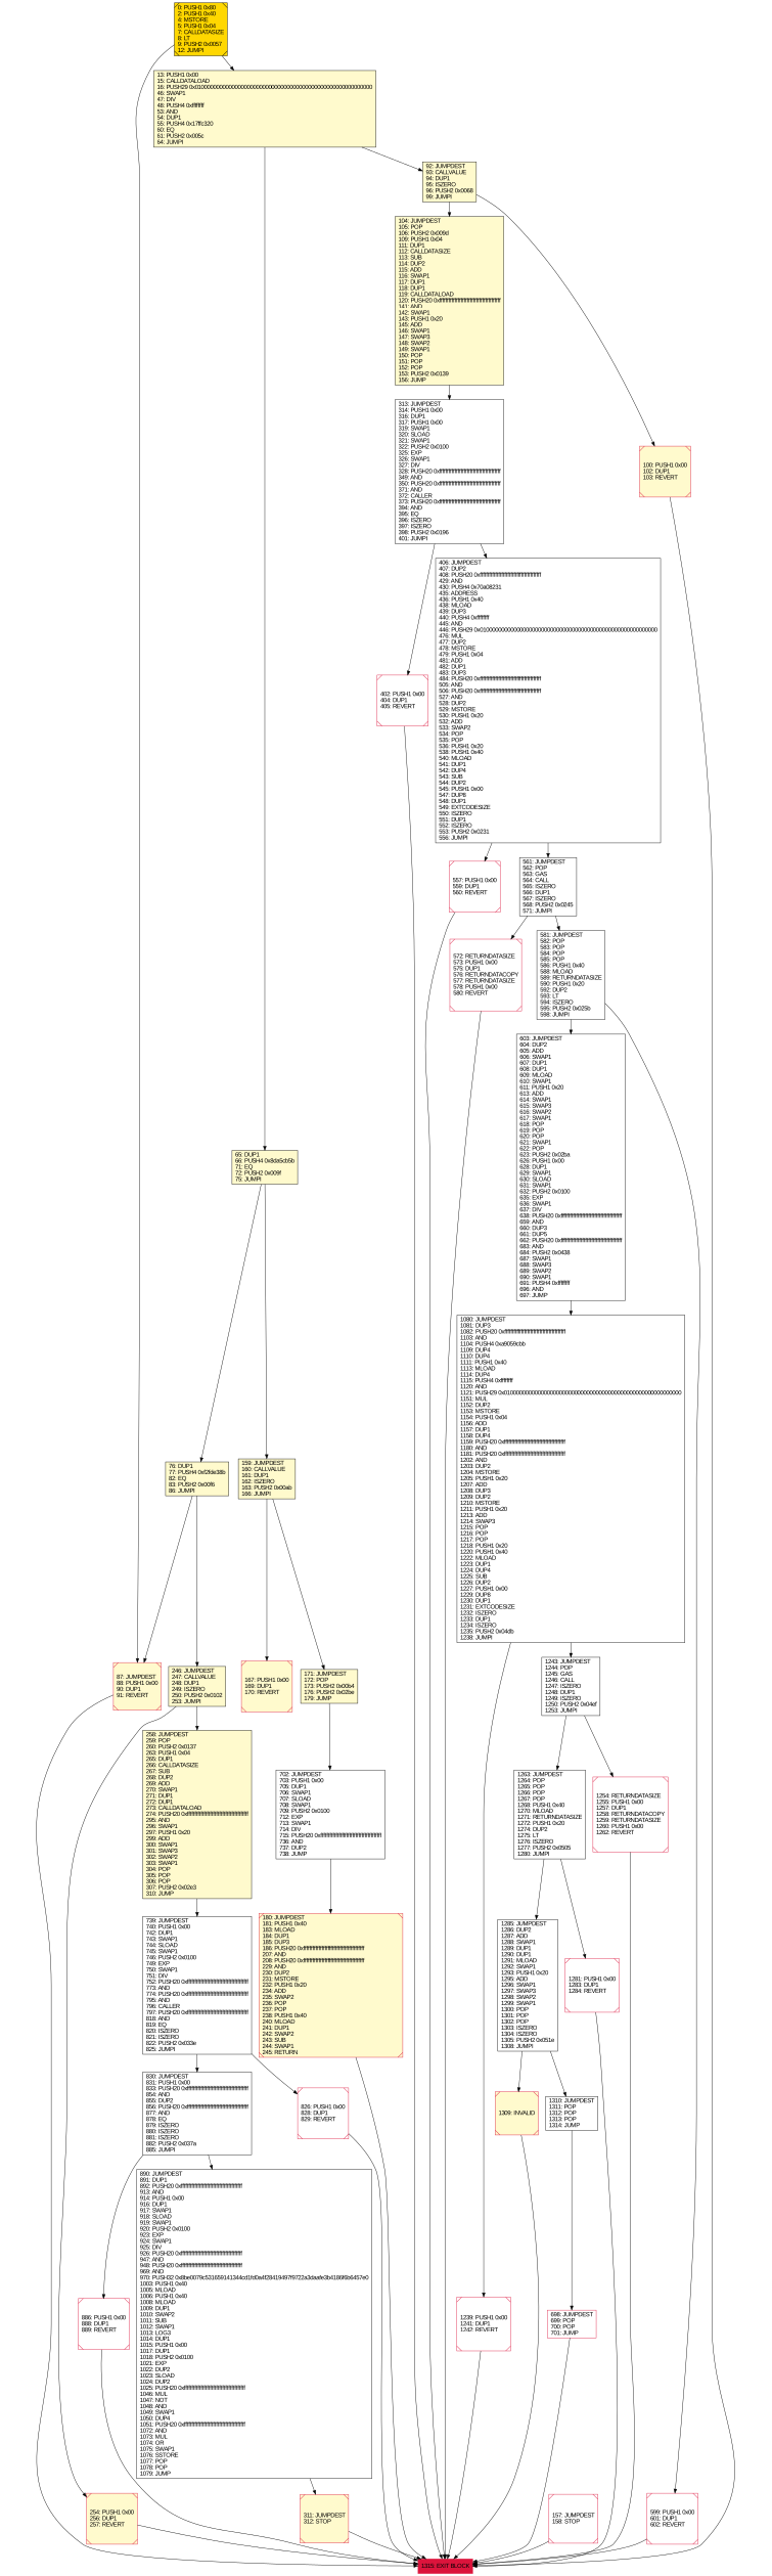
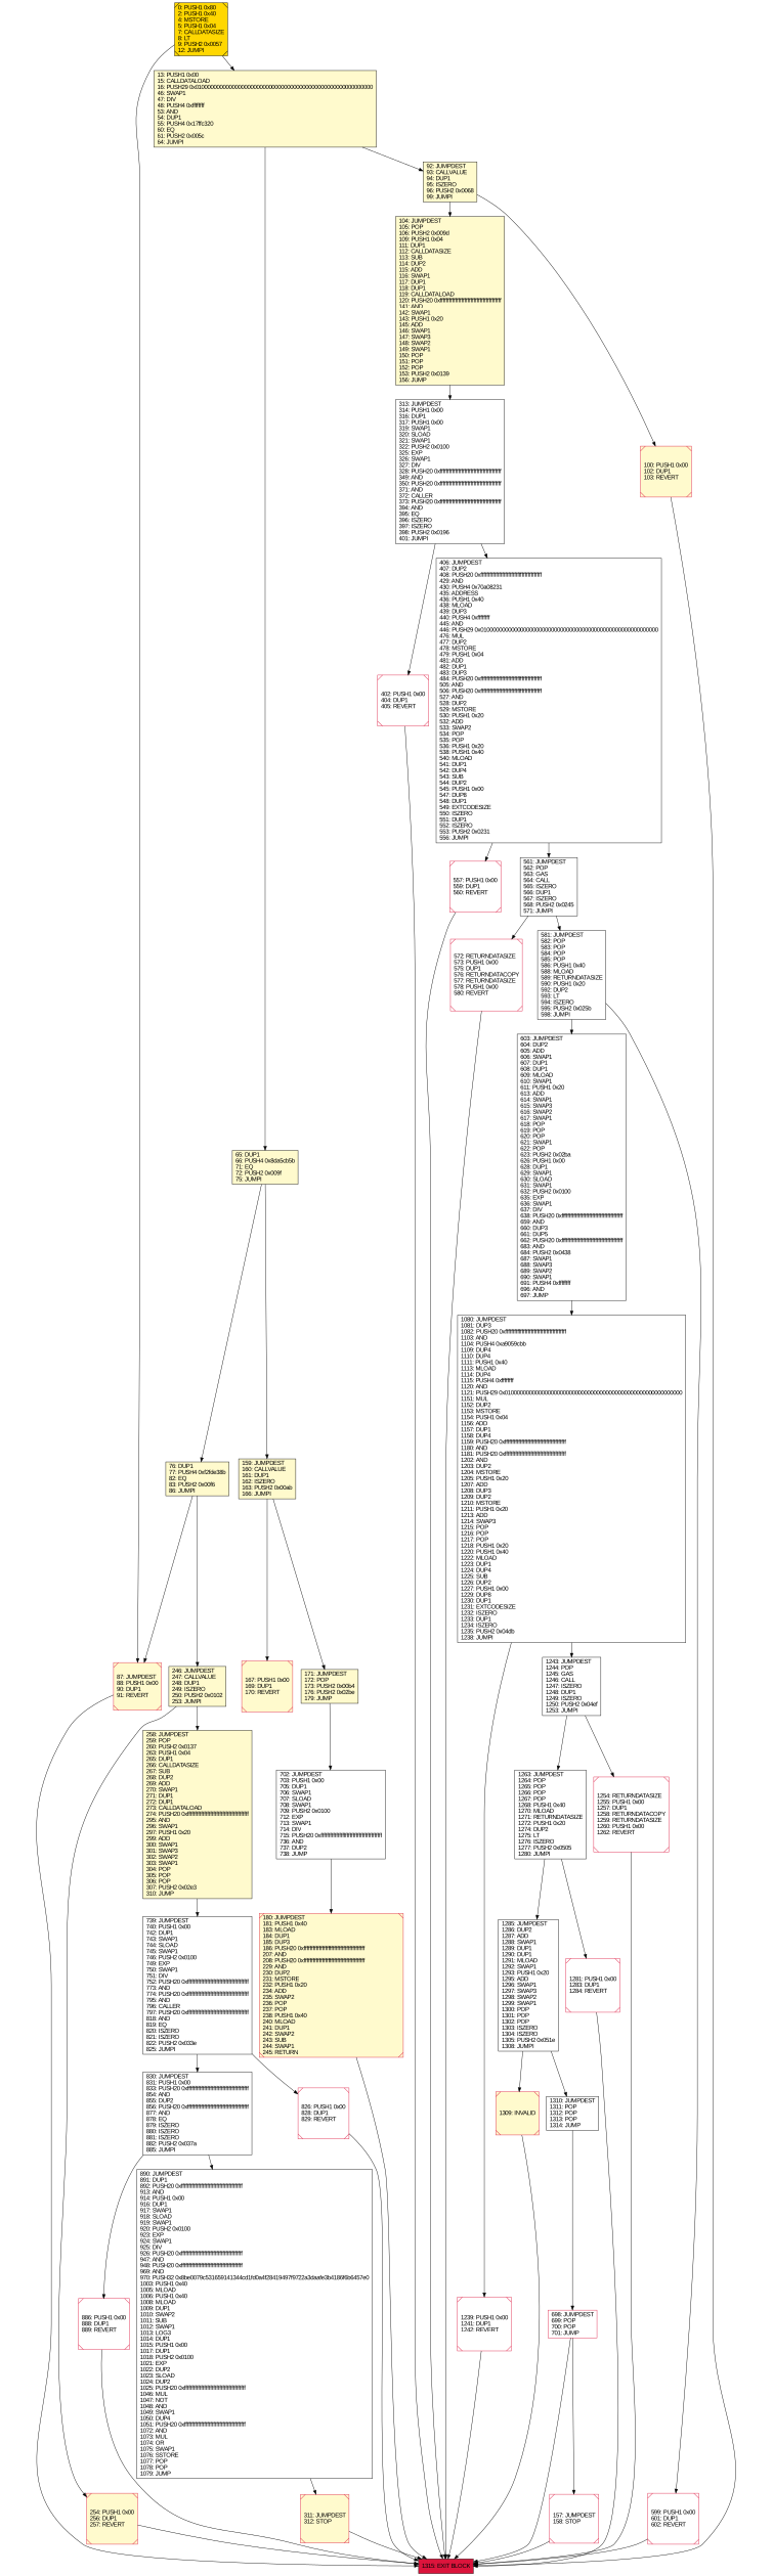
  digraph {
    rankdir=UD
    node [color=black fillcolor=white fontcolor=black fontname=arial shape=box style=filled]
    n1 [fillcolor=lemonchiffon label="76: DUP1\l77: PUSH4 0xf2fde38b\l82: EQ\l83: PUSH2 0x00f6\l86: JUMPI\l"]
    n2 [color=crimson fillcolor=lemonchiffon label="87: JUMPDEST\l88: PUSH1 0x00\l90: DUP1\l91: REVERT\l" shape=Msquare]
    n3 [fillcolor=lemonchiffon label="246: JUMPDEST\l247: CALLVALUE\l248: DUP1\l249: ISZERO\l250: PUSH2 0x0102\l253: JUMPI\l"]
-   n4 [color=crimson fillcolor=crimson label="1315: EXIT BLOCK\l"]
+   n4 [fillcolor=crimson label="1315: EXIT BLOCK\l"]
    n5 [color=crimson fillcolor=lemonchiffon label="254: PUSH1 0x00\l256: DUP1\l257: REVERT\l" shape=Msquare]
    n6 [fillcolor=lemonchiffon label="258: JUMPDEST\l259: POP\l260: PUSH2 0x0137\l263: PUSH1 0x04\l265: DUP1\l266: CALLDATASIZE\l267: SUB\l268: DUP2\l269: ADD\l270: SWAP1\l271: DUP1\l272: DUP1\l273: CALLDATALOAD\l274: PUSH20 0xffffffffffffffffffffffffffffffffffffffff\l295: AND\l296: SWAP1\l297: PUSH1 0x20\l299: ADD\l300: SWAP1\l301: SWAP3\l302: SWAP2\l303: SWAP1\l304: POP\l305: POP\l306: POP\l307: PUSH2 0x02e3\l310: JUMP\l"]
    n7 [label="739: JUMPDEST\l740: PUSH1 0x00\l742: DUP1\l743: SWAP1\l744: SLOAD\l745: SWAP1\l746: PUSH2 0x0100\l749: EXP\l750: SWAP1\l751: DIV\l752: PUSH20 0xffffffffffffffffffffffffffffffffffffffff\l773: AND\l774: PUSH20 0xffffffffffffffffffffffffffffffffffffffff\l795: AND\l796: CALLER\l797: PUSH20 0xffffffffffffffffffffffffffffffffffffffff\l818: AND\l819: EQ\l820: ISZERO\l821: ISZERO\l822: PUSH2 0x033e\l825: JUMPI\l"]
    n8 [color=crimson label="826: PUSH1 0x00\l828: DUP1\l829: REVERT\l" shape=Msquare]
    n9 [label="830: JUMPDEST\l831: PUSH1 0x00\l833: PUSH20 0xffffffffffffffffffffffffffffffffffffffff\l854: AND\l855: DUP2\l856: PUSH20 0xffffffffffffffffffffffffffffffffffffffff\l877: AND\l878: EQ\l879: ISZERO\l880: ISZERO\l881: ISZERO\l882: PUSH2 0x037a\l885: JUMPI\l"]
    n10 [label="890: JUMPDEST\l891: DUP1\l892: PUSH20 0xffffffffffffffffffffffffffffffffffffffff\l913: AND\l914: PUSH1 0x00\l916: DUP1\l917: SWAP1\l918: SLOAD\l919: SWAP1\l920: PUSH2 0x0100\l923: EXP\l924: SWAP1\l925: DIV\l926: PUSH20 0xffffffffffffffffffffffffffffffffffffffff\l947: AND\l948: PUSH20 0xffffffffffffffffffffffffffffffffffffffff\l969: AND\l970: PUSH32 0x8be0079c531659141344cd1fd0a4f28419497f9722a3daafe3b4186f6b6457e0\l1003: PUSH1 0x40\l1005: MLOAD\l1006: PUSH1 0x40\l1008: MLOAD\l1009: DUP1\l1010: SWAP2\l1011: SUB\l1012: SWAP1\l1013: LOG3\l1014: DUP1\l1015: PUSH1 0x00\l1017: DUP1\l1018: PUSH2 0x0100\l1021: EXP\l1022: DUP2\l1023: SLOAD\l1024: DUP2\l1025: PUSH20 0xffffffffffffffffffffffffffffffffffffffff\l1046: MUL\l1047: NOT\l1048: AND\l1049: SWAP1\l1050: DUP4\l1051: PUSH20 0xffffffffffffffffffffffffffffffffffffffff\l1072: AND\l1073: MUL\l1074: OR\l1075: SWAP1\l1076: SSTORE\l1077: POP\l1078: POP\l1079: JUMP\l"]
    n11 [color=crimson label="886: PUSH1 0x00\l888: DUP1\l889: REVERT\l" shape=Msquare]
    n12 [label="313: JUMPDEST\l314: PUSH1 0x00\l316: DUP1\l317: PUSH1 0x00\l319: SWAP1\l320: SLOAD\l321: SWAP1\l322: PUSH2 0x0100\l325: EXP\l326: SWAP1\l327: DIV\l328: PUSH20 0xffffffffffffffffffffffffffffffffffffffff\l349: AND\l350: PUSH20 0xffffffffffffffffffffffffffffffffffffffff\l371: AND\l372: CALLER\l373: PUSH20 0xffffffffffffffffffffffffffffffffffffffff\l394: AND\l395: EQ\l396: ISZERO\l397: ISZERO\l398: PUSH2 0x0196\l401: JUMPI\l"]
    n13 [label="406: JUMPDEST\l407: DUP2\l408: PUSH20 0xffffffffffffffffffffffffffffffffffffffff\l429: AND\l430: PUSH4 0x70a08231\l435: ADDRESS\l436: PUSH1 0x40\l438: MLOAD\l439: DUP3\l440: PUSH4 0xffffffff\l445: AND\l446: PUSH29 0x0100000000000000000000000000000000000000000000000000000000\l476: MUL\l477: DUP2\l478: MSTORE\l479: PUSH1 0x04\l481: ADD\l482: DUP1\l483: DUP3\l484: PUSH20 0xffffffffffffffffffffffffffffffffffffffff\l505: AND\l506: PUSH20 0xffffffffffffffffffffffffffffffffffffffff\l527: AND\l528: DUP2\l529: MSTORE\l530: PUSH1 0x20\l532: ADD\l533: SWAP2\l534: POP\l535: POP\l536: PUSH1 0x20\l538: PUSH1 0x40\l540: MLOAD\l541: DUP1\l542: DUP4\l543: SUB\l544: DUP2\l545: PUSH1 0x00\l547: DUP8\l548: DUP1\l549: EXTCODESIZE\l550: ISZERO\l551: DUP1\l552: ISZERO\l553: PUSH2 0x0231\l556: JUMPI\l"]
    n14 [color=crimson label="402: PUSH1 0x00\l404: DUP1\l405: REVERT\l" shape=Msquare]
    n15 [color=crimson label="557: PUSH1 0x00\l559: DUP1\l560: REVERT\l" shape=Msquare]
    n16 [label="561: JUMPDEST\l562: POP\l563: GAS\l564: CALL\l565: ISZERO\l566: DUP1\l567: ISZERO\l568: PUSH2 0x0245\l571: JUMPI\l"]
    n17 [fillcolor=lemonchiffon label="104: JUMPDEST\l105: POP\l106: PUSH2 0x009d\l109: PUSH1 0x04\l111: DUP1\l112: CALLDATASIZE\l113: SUB\l114: DUP2\l115: ADD\l116: SWAP1\l117: DUP1\l118: DUP1\l119: CALLDATALOAD\l120: PUSH20 0xffffffffffffffffffffffffffffffffffffffff\l141: AND\l142: SWAP1\l143: PUSH1 0x20\l145: ADD\l146: SWAP1\l147: SWAP3\l148: SWAP2\l149: SWAP1\l150: POP\l151: POP\l152: POP\l153: PUSH2 0x0139\l156: JUMP\l"]
    n18 [color=crimson fillcolor=lemonchiffon label="100: PUSH1 0x00\l102: DUP1\l103: REVERT\l" shape=Msquare]
    n19 [label="581: JUMPDEST\l582: POP\l583: POP\l584: POP\l585: POP\l586: PUSH1 0x40\l588: MLOAD\l589: RETURNDATASIZE\l590: PUSH1 0x20\l592: DUP2\l593: LT\l594: ISZERO\l595: PUSH2 0x025b\l598: JUMPI\l"]
    n20 [label="603: JUMPDEST\l604: DUP2\l605: ADD\l606: SWAP1\l607: DUP1\l608: DUP1\l609: MLOAD\l610: SWAP1\l611: PUSH1 0x20\l613: ADD\l614: SWAP1\l615: SWAP3\l616: SWAP2\l617: SWAP1\l618: POP\l619: POP\l620: POP\l621: SWAP1\l622: POP\l623: PUSH2 0x02ba\l626: PUSH1 0x00\l628: DUP1\l629: SWAP1\l630: SLOAD\l631: SWAP1\l632: PUSH2 0x0100\l635: EXP\l636: SWAP1\l637: DIV\l638: PUSH20 0xffffffffffffffffffffffffffffffffffffffff\l659: AND\l660: DUP3\l661: DUP5\l662: PUSH20 0xffffffffffffffffffffffffffffffffffffffff\l683: AND\l684: PUSH2 0x0438\l687: SWAP1\l688: SWAP3\l689: SWAP2\l690: SWAP1\l691: PUSH4 0xffffffff\l696: AND\l697: JUMP\l"]
    n21 [color=crimson label="599: PUSH1 0x00\l601: DUP1\l602: REVERT\l" shape=Msquare]
    n22 [label="1080: JUMPDEST\l1081: DUP3\l1082: PUSH20 0xffffffffffffffffffffffffffffffffffffffff\l1103: AND\l1104: PUSH4 0xa9059cbb\l1109: DUP4\l1110: DUP4\l1111: PUSH1 0x40\l1113: MLOAD\l1114: DUP4\l1115: PUSH4 0xffffffff\l1120: AND\l1121: PUSH29 0x0100000000000000000000000000000000000000000000000000000000\l1151: MUL\l1152: DUP2\l1153: MSTORE\l1154: PUSH1 0x04\l1156: ADD\l1157: DUP1\l1158: DUP4\l1159: PUSH20 0xffffffffffffffffffffffffffffffffffffffff\l1180: AND\l1181: PUSH20 0xffffffffffffffffffffffffffffffffffffffff\l1202: AND\l1203: DUP2\l1204: MSTORE\l1205: PUSH1 0x20\l1207: ADD\l1208: DUP3\l1209: DUP2\l1210: MSTORE\l1211: PUSH1 0x20\l1213: ADD\l1214: SWAP3\l1215: POP\l1216: POP\l1217: POP\l1218: PUSH1 0x20\l1220: PUSH1 0x40\l1222: MLOAD\l1223: DUP1\l1224: DUP4\l1225: SUB\l1226: DUP2\l1227: PUSH1 0x00\l1229: DUP8\l1230: DUP1\l1231: EXTCODESIZE\l1232: ISZERO\l1233: DUP1\l1234: ISZERO\l1235: PUSH2 0x04db\l1238: JUMPI\l"]
    n23 [color=crimson fillcolor=lemonchiffon label="167: PUSH1 0x00\l169: DUP1\l170: REVERT\l" shape=Msquare]
    n24 [fillcolor=lemonchiffon label="13: PUSH1 0x00\l15: CALLDATALOAD\l16: PUSH29 0x0100000000000000000000000000000000000000000000000000000000\l46: SWAP1\l47: DIV\l48: PUSH4 0xffffffff\l53: AND\l54: DUP1\l55: PUSH4 0x17ffc320\l60: EQ\l61: PUSH2 0x005c\l64: JUMPI\l"]
    n25 [fillcolor=lemonchiffon label="92: JUMPDEST\l93: CALLVALUE\l94: DUP1\l95: ISZERO\l96: PUSH2 0x0068\l99: JUMPI\l"]
    n26 [fillcolor=lemonchiffon label="65: DUP1\l66: PUSH4 0x8da5cb5b\l71: EQ\l72: PUSH2 0x009f\l75: JUMPI\l"]
    n27 [fillcolor=lemonchiffon label="159: JUMPDEST\l160: CALLVALUE\l161: DUP1\l162: ISZERO\l163: PUSH2 0x00ab\l166: JUMPI\l"]
    n28 [label="702: JUMPDEST\l703: PUSH1 0x00\l705: DUP1\l706: SWAP1\l707: SLOAD\l708: SWAP1\l709: PUSH2 0x0100\l712: EXP\l713: SWAP1\l714: DIV\l715: PUSH20 0xffffffffffffffffffffffffffffffffffffffff\l736: AND\l737: DUP2\l738: JUMP\l"]
    n29 [color=crimson fillcolor=lemonchiffon label="180: JUMPDEST\l181: PUSH1 0x40\l183: MLOAD\l184: DUP1\l185: DUP3\l186: PUSH20 0xffffffffffffffffffffffffffffffffffffffff\l207: AND\l208: PUSH20 0xffffffffffffffffffffffffffffffffffffffff\l229: AND\l230: DUP2\l231: MSTORE\l232: PUSH1 0x20\l234: ADD\l235: SWAP2\l236: POP\l237: POP\l238: PUSH1 0x40\l240: MLOAD\l241: DUP1\l242: SWAP2\l243: SUB\l244: SWAP1\l245: RETURN\l" shape=Msquare]
    n30 [color=crimson fillcolor=lemonchiffon label="311: JUMPDEST\l312: STOP\l" shape=Msquare]
    n31 [color=crimson label="157: JUMPDEST\l158: STOP\l" shape=Msquare]
    n32 [label="1243: JUMPDEST\l1244: POP\l1245: GAS\l1246: CALL\l1247: ISZERO\l1248: DUP1\l1249: ISZERO\l1250: PUSH2 0x04ef\l1253: JUMPI\l"]
    n33 [color=crimson label="1239: PUSH1 0x00\l1241: DUP1\l1242: REVERT\l" shape=Msquare]
    n34 [color=crimson label="572: RETURNDATASIZE\l573: PUSH1 0x00\l575: DUP1\l576: RETURNDATACOPY\l577: RETURNDATASIZE\l578: PUSH1 0x00\l580: REVERT\l" shape=Msquare]
    n35 [fillcolor=lemonchiffon label="171: JUMPDEST\l172: POP\l173: PUSH2 0x00b4\l176: PUSH2 0x02be\l179: JUMP\l"]
    n36 [color=crimson label="1281: PUSH1 0x00\l1283: DUP1\l1284: REVERT\l" shape=Msquare]
    n37 [color=crimson fillcolor=lemonchiffon label="1309: INVALID\l" shape=Msquare]
    n38 [label="1263: JUMPDEST\l1264: POP\l1265: POP\l1266: POP\l1267: POP\l1268: PUSH1 0x40\l1270: MLOAD\l1271: RETURNDATASIZE\l1272: PUSH1 0x20\l1274: DUP2\l1275: LT\l1276: ISZERO\l1277: PUSH2 0x0505\l1280: JUMPI\l"]
    n39 [color=crimson label="1254: RETURNDATASIZE\l1255: PUSH1 0x00\l1257: DUP1\l1258: RETURNDATACOPY\l1259: RETURNDATASIZE\l1260: PUSH1 0x00\l1262: REVERT\l" shape=Msquare]
    n40 [label="1285: JUMPDEST\l1286: DUP2\l1287: ADD\l1288: SWAP1\l1289: DUP1\l1290: DUP1\l1291: MLOAD\l1292: SWAP1\l1293: PUSH1 0x20\l1295: ADD\l1296: SWAP1\l1297: SWAP3\l1298: SWAP2\l1299: SWAP1\l1300: POP\l1301: POP\l1302: POP\l1303: ISZERO\l1304: ISZERO\l1305: PUSH2 0x051e\l1308: JUMPI\l"]
    n41 [color=crimson label="698: JUMPDEST\l699: POP\l700: POP\l701: JUMP\l"]
    n42 [label="1310: JUMPDEST\l1311: POP\l1312: POP\l1313: POP\l1314: JUMP\l"]
    n43 [fillcolor=gold label="0: PUSH1 0x80\l2: PUSH1 0x40\l4: MSTORE\l5: PUSH1 0x04\l7: CALLDATASIZE\l8: LT\l9: PUSH2 0x0057\l12: JUMPI\l" shape=Msquare]
    n1 -> n2
    n1 -> n3
    n2 -> n4
    n3 -> n5
    n3 -> n6
    n5 -> n4
    n6 -> n7
    n7 -> n8
    n7 -> n9
    n8 -> n4
    n9 -> n10
    n9 -> n11
    n10 -> n30
    n11 -> n4
    n12 -> n13
    n12 -> n14
    n13 -> n15
    n13 -> n16
    n14 -> n4
    n15 -> n4
    n16 -> n19
    n16 -> n34
    n17 -> n12
    n18 -> n4
    n19 -> n20
    n19 -> n21
    n20 -> n22
    n21 -> n4
    n22 -> n32
    n22 -> n33
    n24 -> n25
    n24 -> n26
    n25 -> n17
    n25 -> n18
    n26 -> n1
    n26 -> n27
    n27 -> n23
    n27 -> n35
    n28 -> n29
    n29 -> n4
    n30 -> n4
    n31 -> n4
    n32 -> n38
    n32 -> n39
    n33 -> n4
    n34 -> n4
    n35 -> n28
    n36 -> n4
    n37 -> n4
    n38 -> n36
    n38 -> n40
    n39 -> n4
    n40 -> n37
    n40 -> n42
    n41 -> n4
+   n41 -> n31
    n42 -> n41
    n43 -> n2
    n43 -> n24
  }
